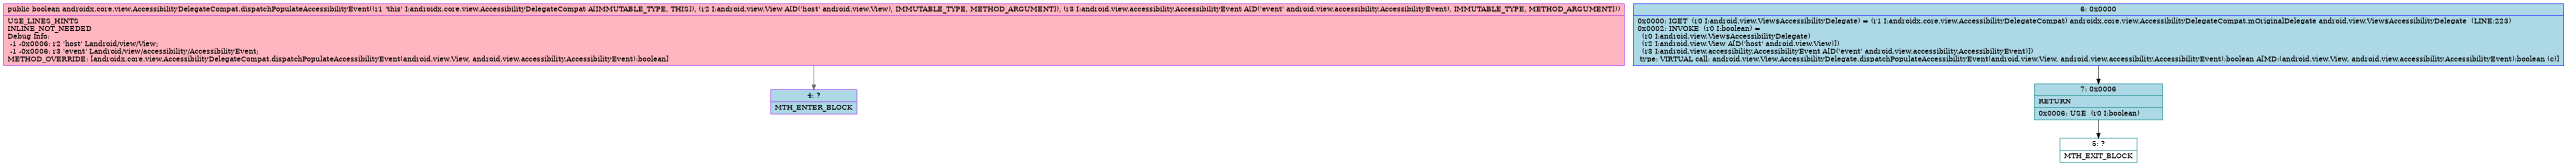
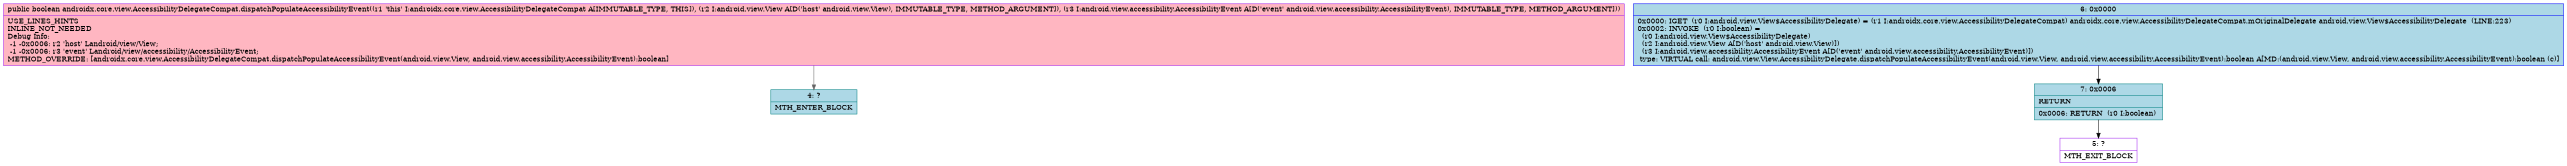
  digraph {
    node [color=purple fillcolor=lightblue shape=record style=filled]
    edge [color=black]
-   n1 [label="{4\:\ ?|MTH_ENTER_BLOCK\l}"]
+   n1 [color=teal label="{4\:\ ?|MTH_ENTER_BLOCK\l}"]
    n2 [color=blue label="{6\:\ 0x0000|0x0000: IGET  (r0 I:android.view.View$AccessibilityDelegate) = (r1 I:androidx.core.view.AccessibilityDelegateCompat) androidx.core.view.AccessibilityDelegateCompat.mOriginalDelegate android.view.View$AccessibilityDelegate  (LINE:223)\l0x0002: INVOKE  (r0 I:boolean) = \l  (r0 I:android.view.View$AccessibilityDelegate)\l  (r2 I:android.view.View A[D('host' android.view.View)])\l  (r3 I:android.view.accessibility.AccessibilityEvent A[D('event' android.view.accessibility.AccessibilityEvent)])\l type: VIRTUAL call: android.view.View.AccessibilityDelegate.dispatchPopulateAccessibilityEvent(android.view.View, android.view.accessibility.AccessibilityEvent):boolean A[MD:(android.view.View, android.view.accessibility.AccessibilityEvent):boolean (c)]\l}"]
-   n3 [color=teal label="{7\:\ 0x0006|RETURN\l|0x0006: USE  (r0 I:boolean) \l}"]
-   n4 [color=teal fillcolor=white label="{5\:\ ?|MTH_EXIT_BLOCK\l}"]
+   n3 [color=teal label="{7\:\ 0x0006|RETURN\l|0x0006: RETURN  (r0 I:boolean) \l}"]
+   n4 [fillcolor=white label="{5\:\ ?|MTH_EXIT_BLOCK\l}"]
    n5 [fillcolor=lightpink label="{public boolean androidx.core.view.AccessibilityDelegateCompat.dispatchPopulateAccessibilityEvent((r1 'this' I:androidx.core.view.AccessibilityDelegateCompat A[IMMUTABLE_TYPE, THIS]), (r2 I:android.view.View A[D('host' android.view.View), IMMUTABLE_TYPE, METHOD_ARGUMENT]), (r3 I:android.view.accessibility.AccessibilityEvent A[D('event' android.view.accessibility.AccessibilityEvent), IMMUTABLE_TYPE, METHOD_ARGUMENT]))  | USE_LINES_HINTS\lINLINE_NOT_NEEDED\lDebug Info:\l  \-1 \-0x0006: r2 'host' Landroid\/view\/View;\l  \-1 \-0x0006: r3 'event' Landroid\/view\/accessibility\/AccessibilityEvent;\lMETHOD_OVERRIDE: [androidx.core.view.AccessibilityDelegateCompat.dispatchPopulateAccessibilityEvent(android.view.View, android.view.accessibility.AccessibilityEvent):boolean]\l}"]
    n2 -> n3
    n3 -> n4
    n5 -> n1 [color=gray40]
  }
